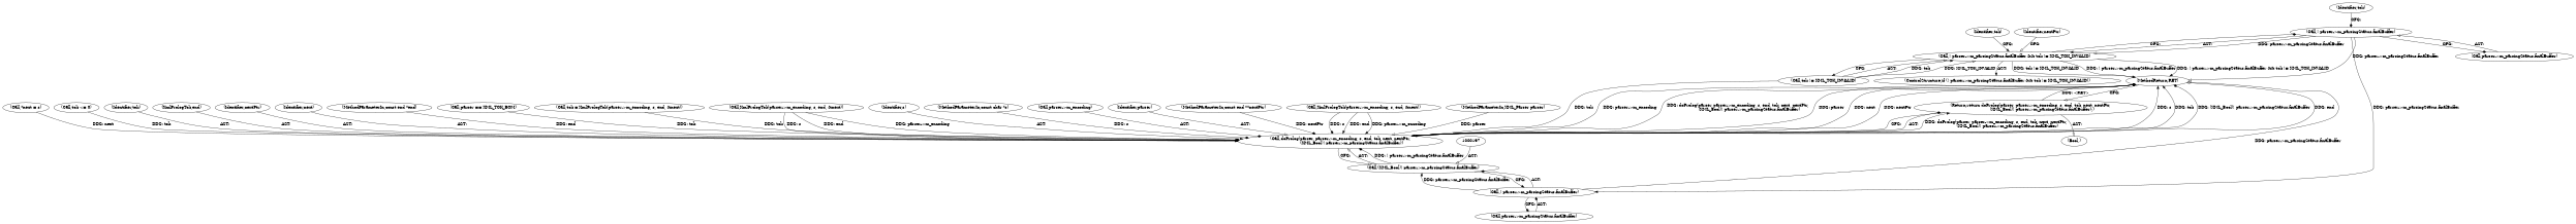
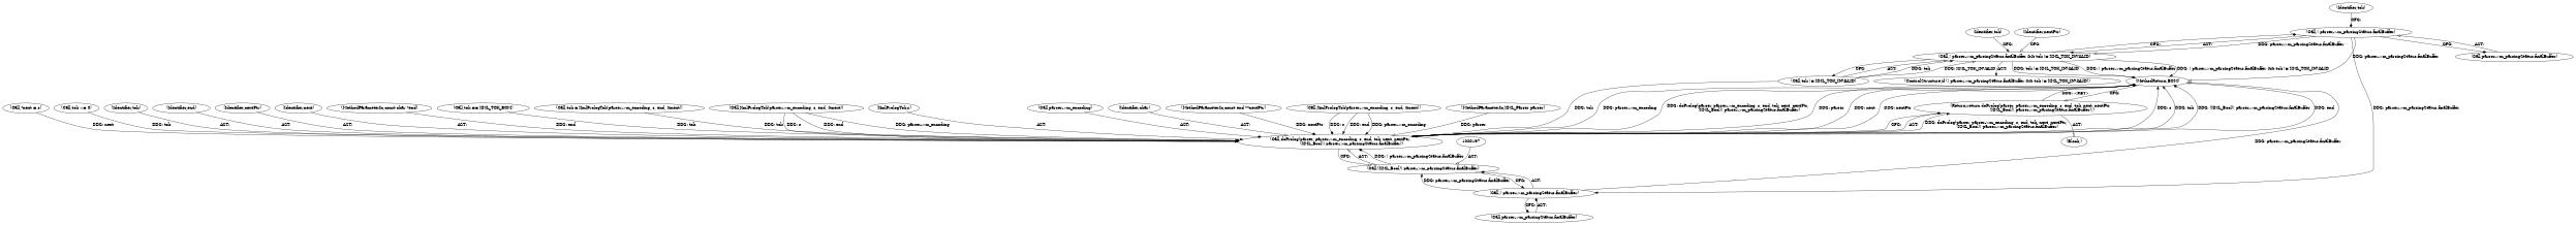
  digraph {
    edge [arrowhead=normal]
    n1 [label="(Call,! parser->m_parsingStatus.finalBuffer)"]
    n2 [label="(Call,! parser->m_parsingStatus.finalBuffer && tok != XML_TOK_INVALID)"]
    n3 [label="(Call,! parser->m_parsingStatus.finalBuffer)"]
-   n4 [label="(MethodReturn,RET)"]
+   n4 [label="(MethodReturn,BOM)"]
    n5 [label="(Call,parser->m_parsingStatus.finalBuffer)"]
    n6 [label="(Call,tok != XML_TOK_INVALID)"]
    n7 [label="(ControlStructure,if (! parser->m_parsingStatus.finalBuffer && tok != XML_TOK_INVALID))"]
    n8 [label="(Call,(XML_Bool)! parser->m_parsingStatus.finalBuffer)"]
    n9 [label="(Call,parser->m_parsingStatus.finalBuffer)"]
    n10 [label="(Return,return doProlog(parser, parser->m_encoding, s, end, tok, next, nextPtr,\n                  (XML_Bool)! parser->m_parsingStatus.finalBuffer);)"]
    n11 [label="(Call,doProlog(parser, parser->m_encoding, s, end, tok, next, nextPtr,\n                  (XML_Bool)! parser->m_parsingStatus.finalBuffer))"]
-   n12 [label="(Bool,)"]
+   n12 [label="(Block,)"]
    n13 [label="(Identifier,tok)"]
    n14 [label="(Call,*next = s)"]
    n15 [label="(Call,tok <= 0)"]
    n16 [label="(Identifier,tok)"]
    n17 [label="(Identifier,tok)"]
-   n18 [label="(XmlPrologTok,end)"]
+   n18 [label="(Identifier,end)"]
    n19 [label="(Identifier,nextPtr)"]
    n20 [label="(Identifier,next)"]
-   n21 [label="(MethodParameterIn,const end *end)"]
-   n22 [label="(Call,parser == XML_TOK_BOM)"]
+   n21 [label="(MethodParameterIn,const char *end)"]
+   n22 [label="(Call,tok == XML_TOK_BOM)"]
    n23 [label="(Call,tok = XmlPrologTok(parser->m_encoding, s, end, &next))"]
    n24 [label="(Call,XmlPrologTok(parser->m_encoding, s, end, &next))"]
-   n25 [label="(Identifier,s)"]
-   n26 [label="(MethodParameterIn,const char *s)"]
+   n25 [label="(XmlPrologTok,s)"]
    n27 [label="(Call,parser->m_encoding)"]
-   n28 [label="(Identifier,parser)"]
+   n28 [label="(Identifier,char)"]
    n29 [label="(MethodParameterIn,const end **nextPtr)"]
    n30 [label="(Call,XmlPrologTok(parser->m_encoding, s, end, &next))"]
    n31 [label="(Identifier,nextPtr)"]
    n32 [label="(MethodParameterIn,XML_Parser parser)"]
    1000197
    n1 -> n2 [label="AST: "]
    n1 -> n2 [arrowhead=onormal label="DDG: parser->m_parsingStatus.finalBuffer"]
    n1 -> n3 [label="DDG: parser->m_parsingStatus.finalBuffer"]
    n1 -> n4 [arrowhead=onormal label="DDG: parser->m_parsingStatus.finalBuffer"]
    n1 -> n5 [arrowhead=diamond label="CFG: "]
    n2 -> n1 [arrowhead=diamond label="CFG: "]
    n2 -> n4 [arrowhead=onormal label="DDG: ! parser->m_parsingStatus.finalBuffer"]
    n2 -> n4 [label="DDG: ! parser->m_parsingStatus.finalBuffer && tok != XML_TOK_INVALID"]
    n2 -> n4 [label="DDG: tok != XML_TOK_INVALID"]
    n2 -> n6 [label="CFG: "]
    n2 -> n7 [label="AST: "]
    n3 -> n4 [arrowhead=onormal label="DDG: parser->m_parsingStatus.finalBuffer"]
    n3 -> n8 [arrowhead=diamond label="AST: "]
    n3 -> n8 [label="DDG: parser->m_parsingStatus.finalBuffer"]
    n3 -> n9 [arrowhead=diamond label="CFG: "]
    n4 -> n10 [arrowhead=onormal label="CFG: "]
    n5 -> n1 [arrowhead=onormal label="AST: "]
    n6 -> n2 [arrowhead=onormal label="AST: "]
    n6 -> n2 [label="DDG: tok"]
    n6 -> n2 [arrowhead=onormal label="DDG: XML_TOK_INVALID"]
    n6 -> n11 [arrowhead=diamond label="DDG: tok"]
    n8 -> n3 [label="CFG: "]
    n8 -> n11 [arrowhead=onormal label="AST: "]
    n8 -> n11 [arrowhead=diamond label="DDG: ! parser->m_parsingStatus.finalBuffer"]
    n9 -> n3 [arrowhead=diamond label="AST: "]
    n10 -> n4 [arrowhead=diamond label="DDG: <RET>"]
    n10 -> n11 [label="CFG: "]
    n10 -> n12 [arrowhead=onormal label="AST: "]
    n11 -> n4 [label="DDG: parser->m_encoding"]
    n11 -> n4 [label="DDG: doProlog(parser, parser->m_encoding, s, end, tok, next, nextPtr,\n                  (XML_Bool)! parser->m_parsingStatus.finalBuffer)"]
    n11 -> n4 [label="DDG: parser"]
    n11 -> n4 [arrowhead=diamond label="DDG: next"]
    n11 -> n4 [arrowhead=diamond label="DDG: nextPtr"]
    n11 -> n4 [label="DDG: s"]
    n11 -> n4 [label="DDG: tok"]
    n11 -> n4 [arrowhead=diamond label="DDG: (XML_Bool)! parser->m_parsingStatus.finalBuffer"]
    n11 -> n4 [arrowhead=onormal label="DDG: end"]
    n11 -> n8 [arrowhead=onormal label="CFG: "]
    n11 -> n10 [arrowhead=diamond label="AST: "]
    n11 -> n10 [label="DDG: doProlog(parser, parser->m_encoding, s, end, tok, next, nextPtr,\n                  (XML_Bool)! parser->m_parsingStatus.finalBuffer)"]
    n13 -> n1 [arrowhead=diamond label="CFG: "]
    n14 -> n11 [arrowhead=diamond label="DDG: next"]
    n15 -> n11 [arrowhead=onormal label="DDG: tok"]
    n16 -> n2 [label="CFG: "]
    n17 -> n11 [label="AST: "]
    n18 -> n11 [arrowhead=onormal label="AST: "]
    n19 -> n11 [arrowhead=diamond label="AST: "]
    n20 -> n11 [arrowhead=onormal label="AST: "]
    n21 -> n11 [label="DDG: end"]
    n22 -> n11 [arrowhead=diamond label="DDG: tok"]
    n23 -> n11 [arrowhead=diamond label="DDG: tok"]
    n24 -> n11 [arrowhead=diamond label="DDG: parser->m_encoding"]
    n24 -> n11 [arrowhead=onormal label="DDG: s"]
    n24 -> n11 [arrowhead=onormal label="DDG: end"]
    n25 -> n11 [label="AST: "]
-   n26 -> n11 [arrowhead=diamond label="DDG: s"]
    n27 -> n11 [arrowhead=diamond label="AST: "]
    n28 -> n11 [arrowhead=onormal label="AST: "]
    n29 -> n11 [arrowhead=diamond label="DDG: nextPtr"]
    n30 -> n11 [label="DDG: parser->m_encoding"]
    n30 -> n11 [arrowhead=diamond label="DDG: s"]
    n30 -> n11 [label="DDG: end"]
    n31 -> n2 [arrowhead=onormal label="CFG: "]
    n32 -> n11 [arrowhead=onormal label="DDG: parser"]
    1000197 -> n8 [arrowhead=onormal label="AST: "]
  }
